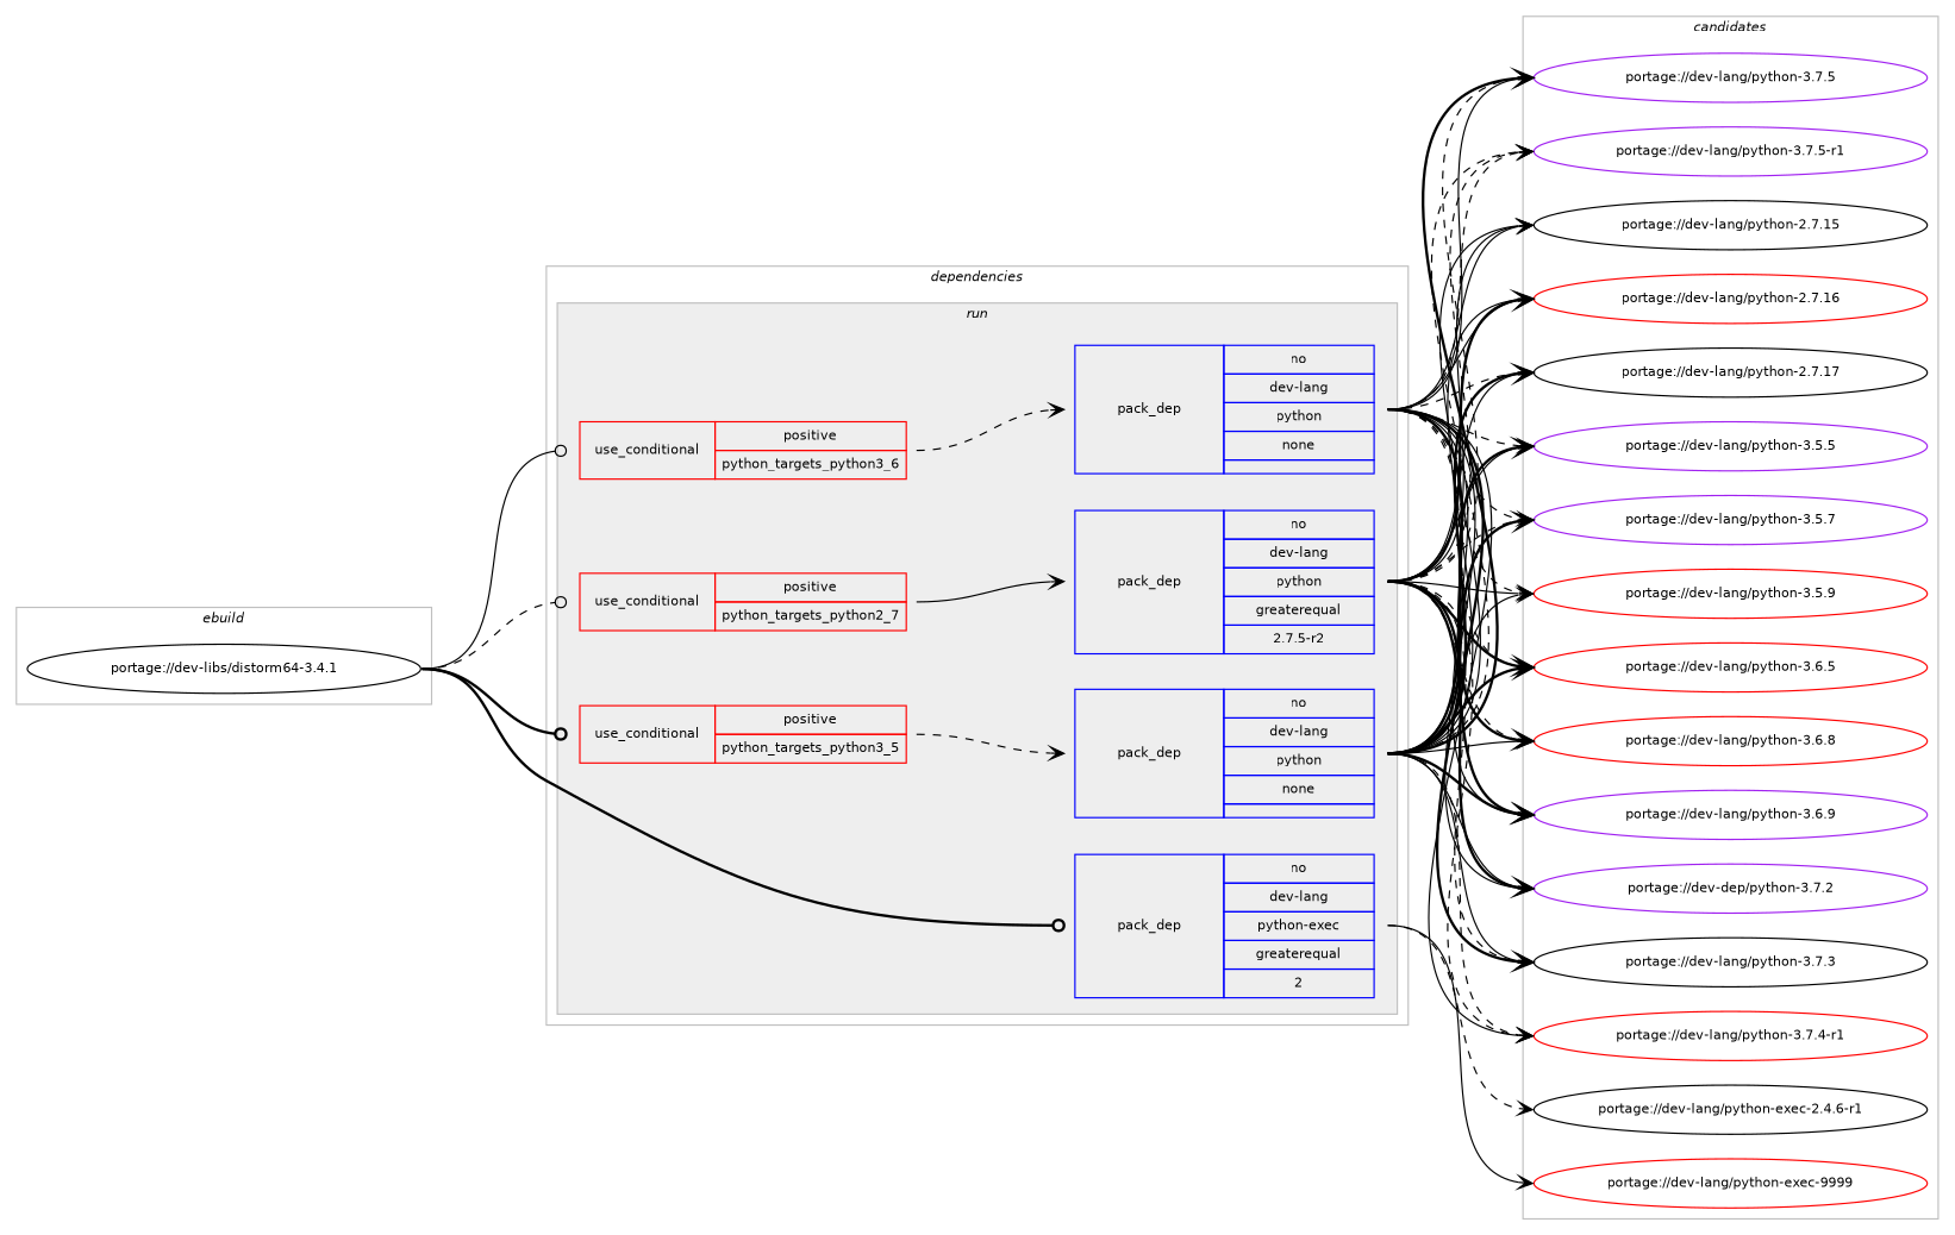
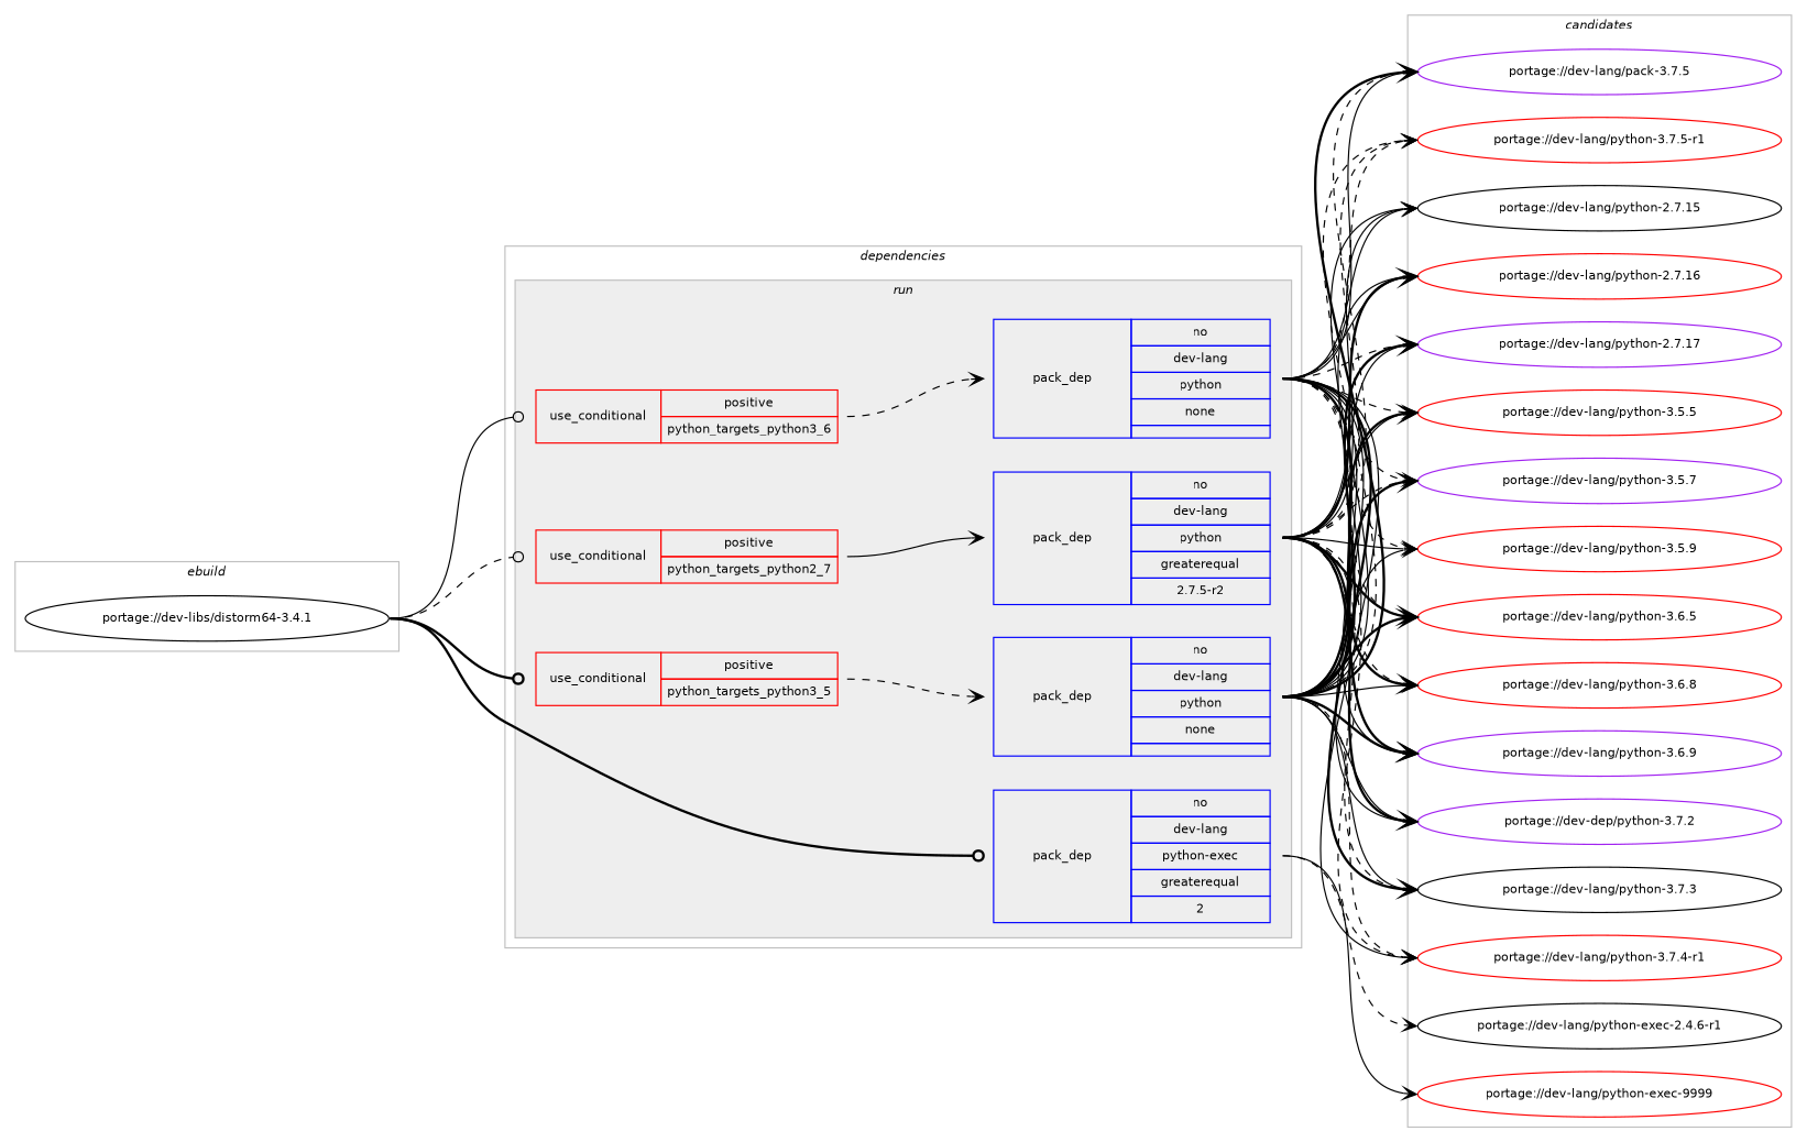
  digraph {
    compound=true
    concentrate=true
    fontname=Helvetica
    fontsize=10
    newrank=true
    rankdir=LR
    ranksep=1.5
    node [color=red fontname=Helvetica fontsize=10]
    edge [arrowhead=vee headport=w style=solid tailport=e weight=100]
    n1 [color=black label="portage://dev-libs/distorm64-3.4.1" width=4]
    n2 [color=blue label=<<TABLE BORDER="0" CELLBORDER="1" CELLSPACING="0" CELLPADDING="4" WIDTH="220"><TR><TD ROWSPAN="6" CELLPADDING="30">pack_dep</TD></TR><TR><TD WIDTH="110">no</TD></TR><TR><TD>dev-lang</TD></TR><TR><TD>python</TD></TR><TR><TD>greaterequal</TD></TR><TR><TD>2.7.5-r2</TD></TR></TABLE>> shape=none]
    n3 [label=<<TABLE BORDER="0" CELLBORDER="1" CELLSPACING="0" CELLPADDING="4"><TR><TD ROWSPAN="3" CELLPADDING="10">use_conditional</TD></TR><TR><TD>positive</TD></TR><TR><TD>python_targets_python2_7</TD></TR></TABLE>> shape=none]
    n4 [color=blue label=<<TABLE BORDER="0" CELLBORDER="1" CELLSPACING="0" CELLPADDING="4" WIDTH="220"><TR><TD ROWSPAN="6" CELLPADDING="30">pack_dep</TD></TR><TR><TD WIDTH="110">no</TD></TR><TR><TD>dev-lang</TD></TR><TR><TD>python</TD></TR><TR><TD>none</TD></TR><TR><TD></TD></TR></TABLE>> shape=none]
    n5 [label=<<TABLE BORDER="0" CELLBORDER="1" CELLSPACING="0" CELLPADDING="4"><TR><TD ROWSPAN="3" CELLPADDING="10">use_conditional</TD></TR><TR><TD>positive</TD></TR><TR><TD>python_targets_python3_5</TD></TR></TABLE>> shape=none]
    n6 [color=blue label=<<TABLE BORDER="0" CELLBORDER="1" CELLSPACING="0" CELLPADDING="4" WIDTH="220"><TR><TD ROWSPAN="6" CELLPADDING="30">pack_dep</TD></TR><TR><TD WIDTH="110">no</TD></TR><TR><TD>dev-lang</TD></TR><TR><TD>python</TD></TR><TR><TD>none</TD></TR><TR><TD></TD></TR></TABLE>> shape=none]
    n7 [label=<<TABLE BORDER="0" CELLBORDER="1" CELLSPACING="0" CELLPADDING="4"><TR><TD ROWSPAN="3" CELLPADDING="10">use_conditional</TD></TR><TR><TD>positive</TD></TR><TR><TD>python_targets_python3_6</TD></TR></TABLE>> shape=none]
    n8 [color=blue label=<<TABLE BORDER="0" CELLBORDER="1" CELLSPACING="0" CELLPADDING="4" WIDTH="220"><TR><TD ROWSPAN="6" CELLPADDING="30">pack_dep</TD></TR><TR><TD WIDTH="110">no</TD></TR><TR><TD>dev-lang</TD></TR><TR><TD>python-exec</TD></TR><TR><TD>greaterequal</TD></TR><TR><TD>2</TD></TR></TABLE>> shape=none]
    n9 [color=black label="portage://dev-lang/python-2.7.15" width=4]
    n10 [label="portage://dev-lang/python-2.7.16" width=4]
-   n11 [color=black label="portage://dev-lang/python-2.7.17" width=4]
-   n12 [color=purple label="portage://dev-lang/python-3.5.5" width=4]
+   n11 [color=purple label="portage://dev-lang/python-2.7.17" width=4]
+   n12 [label="portage://dev-lang/python-3.5.5" width=4]
    n13 [color=purple label="portage://dev-lang/python-3.5.7" width=4]
    n14 [label="portage://dev-lang/python-3.5.9" width=4]
    n15 [label="portage://dev-lang/python-3.6.5" width=4]
    n16 [label="portage://dev-lang/python-3.6.8" width=4]
    n17 [color=purple label="portage://dev-lang/python-3.6.9" width=4]
    n18 [color=purple label="portage://dev-dep/python-3.7.2" width=4]
    n19 [color=black label="portage://dev-lang/python-3.7.3" width=4]
    n20 [label="portage://dev-lang/python-3.7.4-r1" width=4]
-   n21 [color=purple label="portage://dev-lang/python-3.7.5" width=4]
-   n22 [color=purple label="portage://dev-lang/python-3.7.5-r1" width=4]
+   n21 [color=purple label="portage://dev-lang/pack-3.7.5" width=4]
+   n22 [label="portage://dev-lang/python-3.7.5-r1" width=4]
    n23 [color=black label="portage://dev-lang/python-exec-2.4.6-r1" width=4]
    n24 [label="portage://dev-lang/python-exec-9999" width=4]
    subgraph cluster_1 {
      color=gray
      label=<<i>ebuild</i>>
      rank=same
      n1
    }
    subgraph cluster_2 {
      color=gray
      label=<<i>dependencies</i>>
      subgraph cluster_3 {
        color=gray
        fillcolor="#eeeeee"
        label=<<i>compile</i>>
        style=filled
      }
      subgraph cluster_4 {
        color=gray
        fillcolor="#eeeeee"
        label=<<i>compile and run</i>>
        style=filled
      }
      subgraph cluster_5 {
        color=gray
        fillcolor="#eeeeee"
        label=<<i>run</i>>
        style=filled
        subgraph sub_6 {
          color=gray
          fillcolor="#eeeeee"
          label=<<i>run</i>>
          style=filled
          n3
          subgraph sub_7 {
            color=gray
            fillcolor="#eeeeee"
            label=<<i>run</i>>
            style=filled
            n2
          }
        }
        subgraph sub_8 {
          color=gray
          fillcolor="#eeeeee"
          label=<<i>run</i>>
          style=filled
          n5
          subgraph sub_9 {
            color=gray
            fillcolor="#eeeeee"
            label=<<i>run</i>>
            style=filled
            n4
          }
        }
        subgraph sub_10 {
          color=gray
          fillcolor="#eeeeee"
          label=<<i>run</i>>
          style=filled
          n7
          subgraph sub_11 {
            color=gray
            fillcolor="#eeeeee"
            label=<<i>run</i>>
            style=filled
            n6
          }
        }
        subgraph sub_12 {
          color=gray
          fillcolor="#eeeeee"
          label=<<i>run</i>>
          style=filled
          n8
        }
      }
    }
    subgraph cluster_13 {
      color=gray
      label=<<i>candidates</i>>
      rank=same
      subgraph sub_14 {
        color=black
        label=<<i>candidates</i>>
        nodesep=1
        rank=same
        n9
        n10
        n11
        n12
        n13
        n14
        n15
        n16
        n17
        n18
        n19
        n20
        n21
        n22
      }
      subgraph sub_15 {
        color=black
        label=<<i>candidates</i>>
        nodesep=1
        rank=same
        n9
        n10
        n11
        n12
        n13
        n14
        n15
        n16
        n17
        n18
        n19
        n20
        n21
        n22
      }
      subgraph sub_16 {
        color=black
        label=<<i>candidates</i>>
        nodesep=1
        rank=same
        n9
        n10
        n11
        n12
        n13
        n14
        n15
        n16
        n17
        n18
        n19
        n20
        n21
        n22
      }
      subgraph sub_17 {
        color=black
        label=<<i>candidates</i>>
        nodesep=1
        rank=same
        n23
        n24
      }
    }
    n1 -> n3 [arrowhead=odot style=dashed weight=20]
    n1 -> n5 [arrowhead=odot style=bold weight=20]
    n1 -> n7 [arrowhead=odot weight=20]
    n1 -> n8 [arrowhead=odot style=bold weight=20]
    n2 -> n9
    n2 -> n10 [style=bold]
    n2 -> n11
    n2 -> n12
    n2 -> n13 [style=dashed]
    n2 -> n14
    n2 -> n15 [style=bold]
    n2 -> n16 [style=dashed]
    n2 -> n17 [style=bold]
    n2 -> n18 [style=bold]
    n2 -> n19 [style=dashed]
    n2 -> n20 [style=dashed]
    n2 -> n21 [style=dashed]
    n2 -> n22 [style=dashed]
    n3 -> n2 [weight=20]
    n4 -> n9
    n4 -> n10
    n4 -> n11 [style=bold]
    n4 -> n12 [style=bold]
    n4 -> n13 [style=bold]
    n4 -> n14
    n4 -> n15 [style=bold]
    n4 -> n16
    n4 -> n17 [style=bold]
    n4 -> n18
    n4 -> n19
    n4 -> n20 [style=dashed]
    n4 -> n21 [style=bold]
    n4 -> n22 [style=dashed]
    n5 -> n4 [style=dashed weight=20]
    n6 -> n9
    n6 -> n10
    n6 -> n11 [style=dashed]
    n6 -> n12 [style=dashed]
    n6 -> n13 [style=dashed]
    n6 -> n14 [style=dashed]
    n6 -> n15 [style=dashed]
    n6 -> n16 [style=bold]
    n6 -> n17
    n6 -> n18
    n6 -> n19 [style=bold]
    n6 -> n20
    n6 -> n21
    n6 -> n22 [style=dashed]
    n7 -> n6 [style=dashed weight=20]
    n8 -> n23 [style=dashed]
    n8 -> n24
  }
